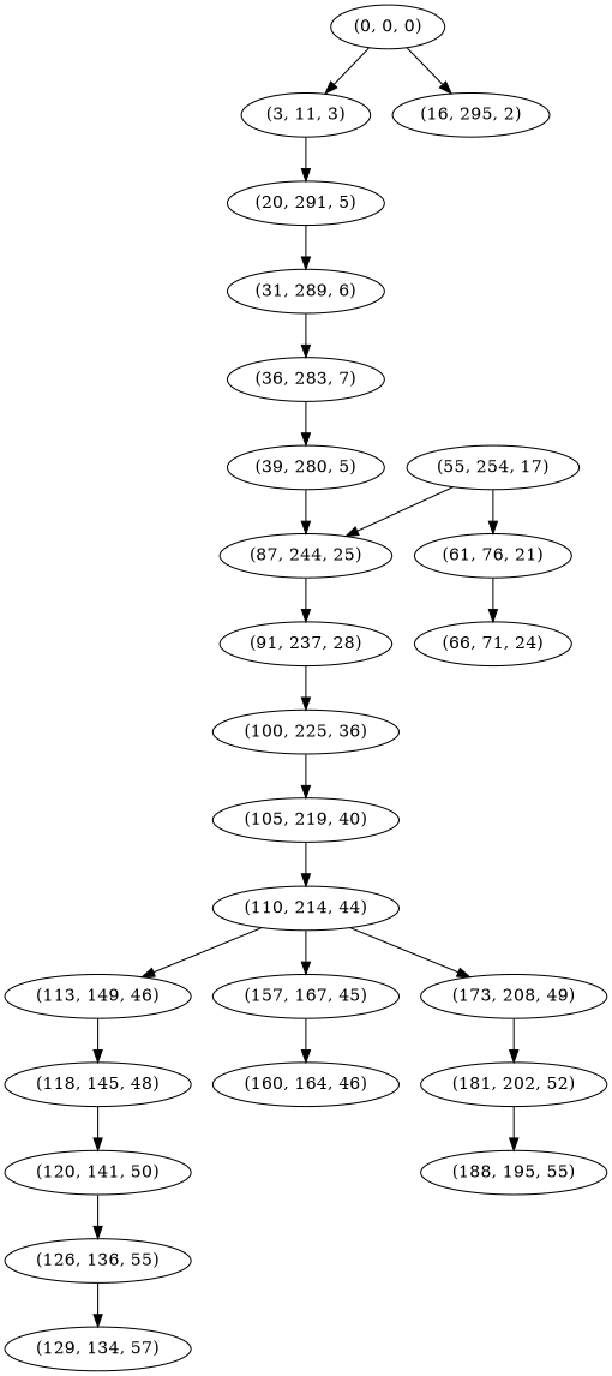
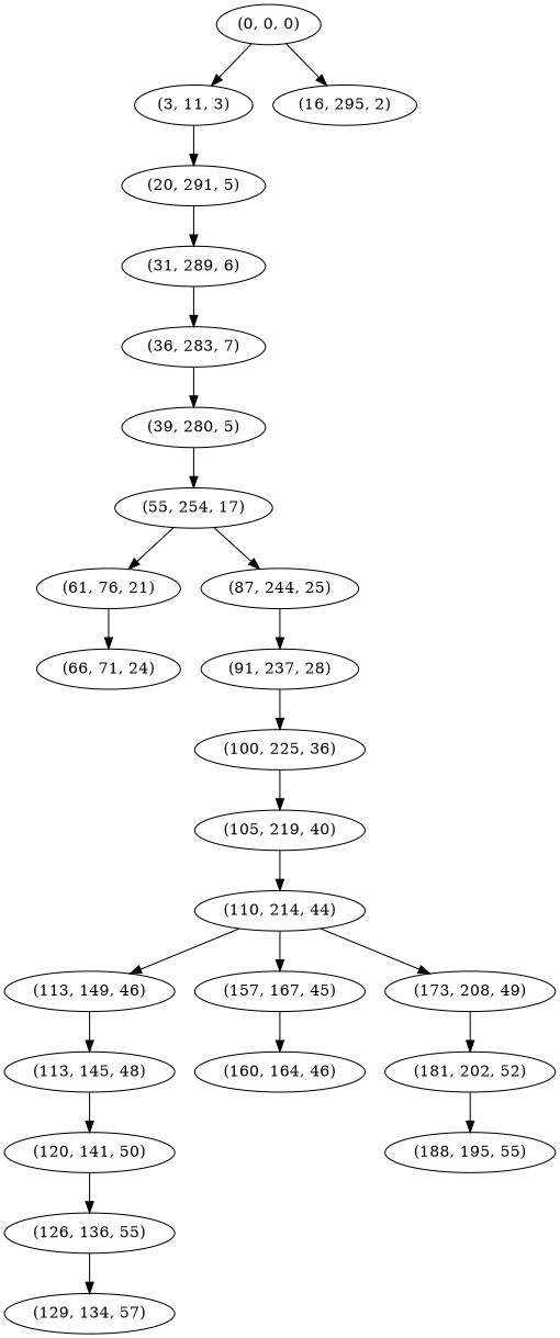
  digraph {
    "(0, 0, 0)"
    "(3, 11, 3)"
    "(16, 295, 2)"
    "(20, 291, 5)"
    "(31, 289, 6)"
    "(36, 283, 7)"
    n7 [label="(39, 280, 5)"]
    "(55, 254, 17)"
    "(61, 76, 21)"
    "(87, 244, 25)"
    "(66, 71, 24)"
    "(91, 237, 28)"
    "(100, 225, 36)"
    "(105, 219, 40)"
    "(110, 214, 44)"
    "(113, 149, 46)"
    "(157, 167, 45)"
    "(173, 208, 49)"
-   "(118, 145, 48)"
+   "(118, 145, 48)" [label="(113, 145, 48)"]
    "(160, 164, 46)"
    "(181, 202, 52)"
    "(120, 141, 50)"
    "(126, 136, 55)"
    "(129, 134, 57)"
    "(188, 195, 55)"
    "(0, 0, 0)" -> "(3, 11, 3)"
    "(0, 0, 0)" -> "(16, 295, 2)"
    "(3, 11, 3)" -> "(20, 291, 5)"
    "(20, 291, 5)" -> "(31, 289, 6)"
    "(31, 289, 6)" -> "(36, 283, 7)"
    "(36, 283, 7)" -> n7
-   n7 -> "(87, 244, 25)"
+   n7 -> "(55, 254, 17)"
    "(55, 254, 17)" -> "(61, 76, 21)"
    "(55, 254, 17)" -> "(87, 244, 25)"
    "(61, 76, 21)" -> "(66, 71, 24)"
    "(87, 244, 25)" -> "(91, 237, 28)"
    "(91, 237, 28)" -> "(100, 225, 36)"
    "(100, 225, 36)" -> "(105, 219, 40)"
    "(105, 219, 40)" -> "(110, 214, 44)"
    "(110, 214, 44)" -> "(113, 149, 46)"
    "(110, 214, 44)" -> "(157, 167, 45)"
    "(110, 214, 44)" -> "(173, 208, 49)"
    "(113, 149, 46)" -> "(118, 145, 48)"
    "(157, 167, 45)" -> "(160, 164, 46)"
    "(173, 208, 49)" -> "(181, 202, 52)"
    "(118, 145, 48)" -> "(120, 141, 50)"
    "(181, 202, 52)" -> "(188, 195, 55)"
    "(120, 141, 50)" -> "(126, 136, 55)"
    "(126, 136, 55)" -> "(129, 134, 57)"
  }
